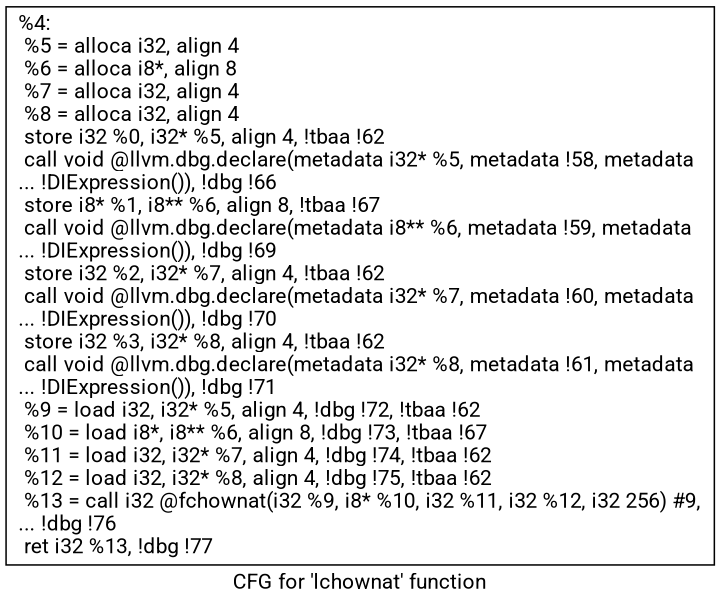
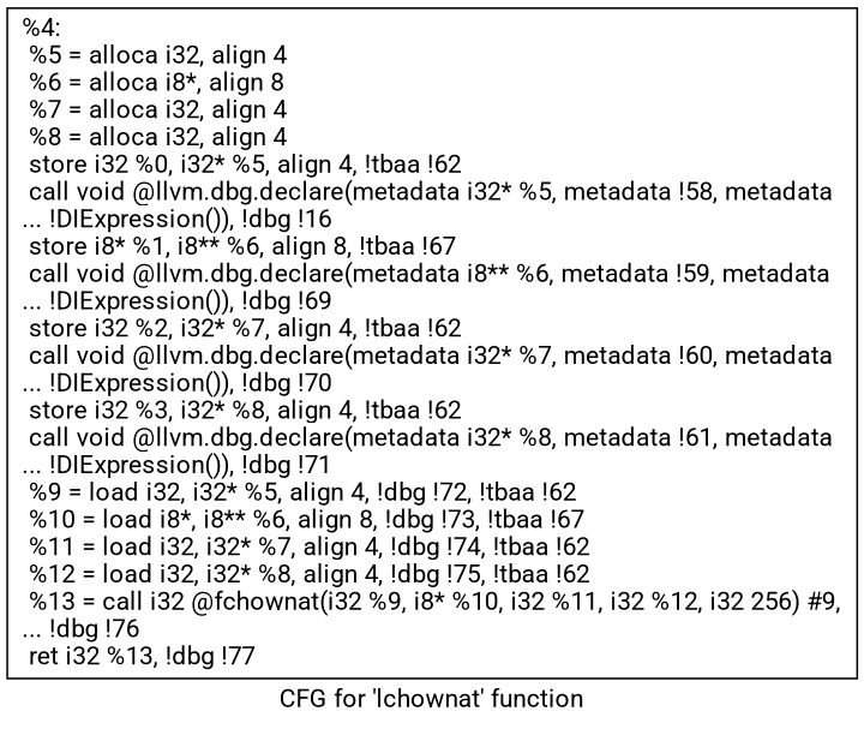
  digraph {
    label="CFG for 'lchownat' function"
    fontname=Roboto
-   n1 [label="{%4:\l  %5 = alloca i32, align 4\l  %6 = alloca i8*, align 8\l  %7 = alloca i32, align 4\l  %8 = alloca i32, align 4\l  store i32 %0, i32* %5, align 4, !tbaa !62\l  call void @llvm.dbg.declare(metadata i32* %5, metadata !58, metadata\l... !DIExpression()), !dbg !66\l  store i8* %1, i8** %6, align 8, !tbaa !67\l  call void @llvm.dbg.declare(metadata i8** %6, metadata !59, metadata\l... !DIExpression()), !dbg !69\l  store i32 %2, i32* %7, align 4, !tbaa !62\l  call void @llvm.dbg.declare(metadata i32* %7, metadata !60, metadata\l... !DIExpression()), !dbg !70\l  store i32 %3, i32* %8, align 4, !tbaa !62\l  call void @llvm.dbg.declare(metadata i32* %8, metadata !61, metadata\l... !DIExpression()), !dbg !71\l  %9 = load i32, i32* %5, align 4, !dbg !72, !tbaa !62\l  %10 = load i8*, i8** %6, align 8, !dbg !73, !tbaa !67\l  %11 = load i32, i32* %7, align 4, !dbg !74, !tbaa !62\l  %12 = load i32, i32* %8, align 4, !dbg !75, !tbaa !62\l  %13 = call i32 @fchownat(i32 %9, i8* %10, i32 %11, i32 %12, i32 256) #9,\l... !dbg !76\l  ret i32 %13, !dbg !77\l}" shape=record fontname=Roboto]
+   n1 [label="{%4:\l  %5 = alloca i32, align 4\l  %6 = alloca i8*, align 8\l  %7 = alloca i32, align 4\l  %8 = alloca i32, align 4\l  store i32 %0, i32* %5, align 4, !tbaa !62\l  call void @llvm.dbg.declare(metadata i32* %5, metadata !58, metadata\l... !DIExpression()), !dbg !16\l  store i8* %1, i8** %6, align 8, !tbaa !67\l  call void @llvm.dbg.declare(metadata i8** %6, metadata !59, metadata\l... !DIExpression()), !dbg !69\l  store i32 %2, i32* %7, align 4, !tbaa !62\l  call void @llvm.dbg.declare(metadata i32* %7, metadata !60, metadata\l... !DIExpression()), !dbg !70\l  store i32 %3, i32* %8, align 4, !tbaa !62\l  call void @llvm.dbg.declare(metadata i32* %8, metadata !61, metadata\l... !DIExpression()), !dbg !71\l  %9 = load i32, i32* %5, align 4, !dbg !72, !tbaa !62\l  %10 = load i8*, i8** %6, align 8, !dbg !73, !tbaa !67\l  %11 = load i32, i32* %7, align 4, !dbg !74, !tbaa !62\l  %12 = load i32, i32* %8, align 4, !dbg !75, !tbaa !62\l  %13 = call i32 @fchownat(i32 %9, i8* %10, i32 %11, i32 %12, i32 256) #9,\l... !dbg !76\l  ret i32 %13, !dbg !77\l}" shape=record fontname=Roboto]
  }
